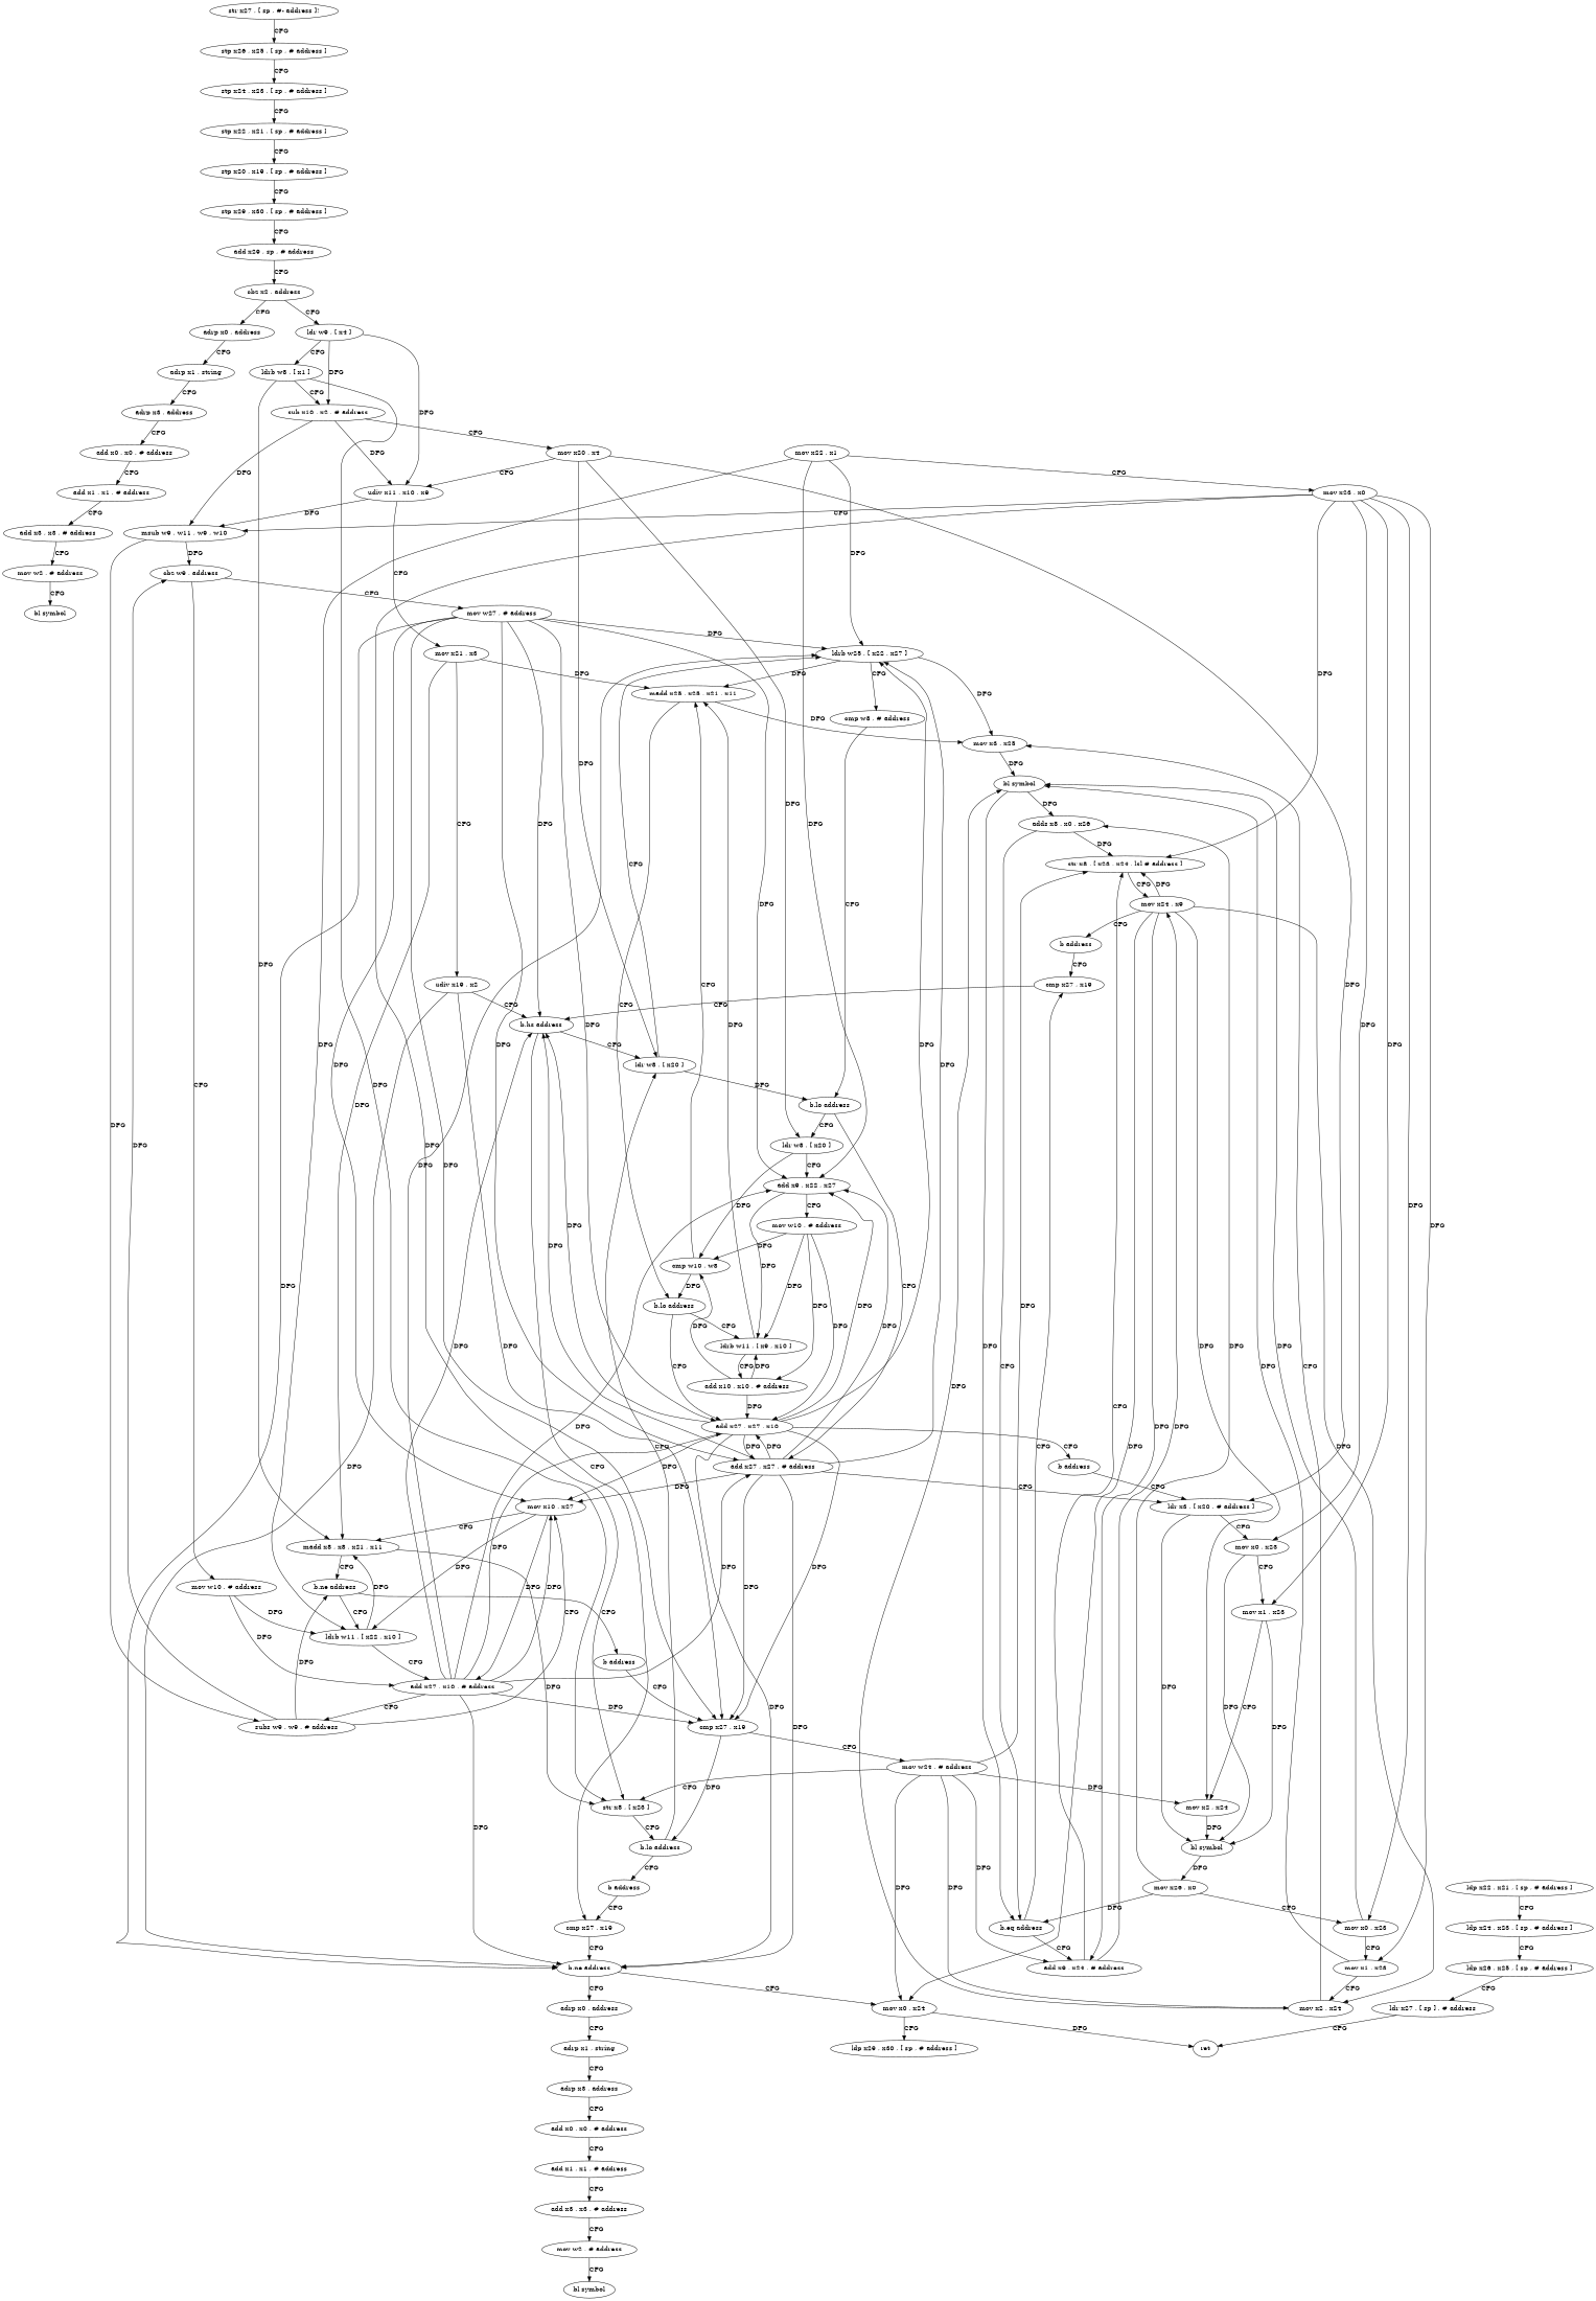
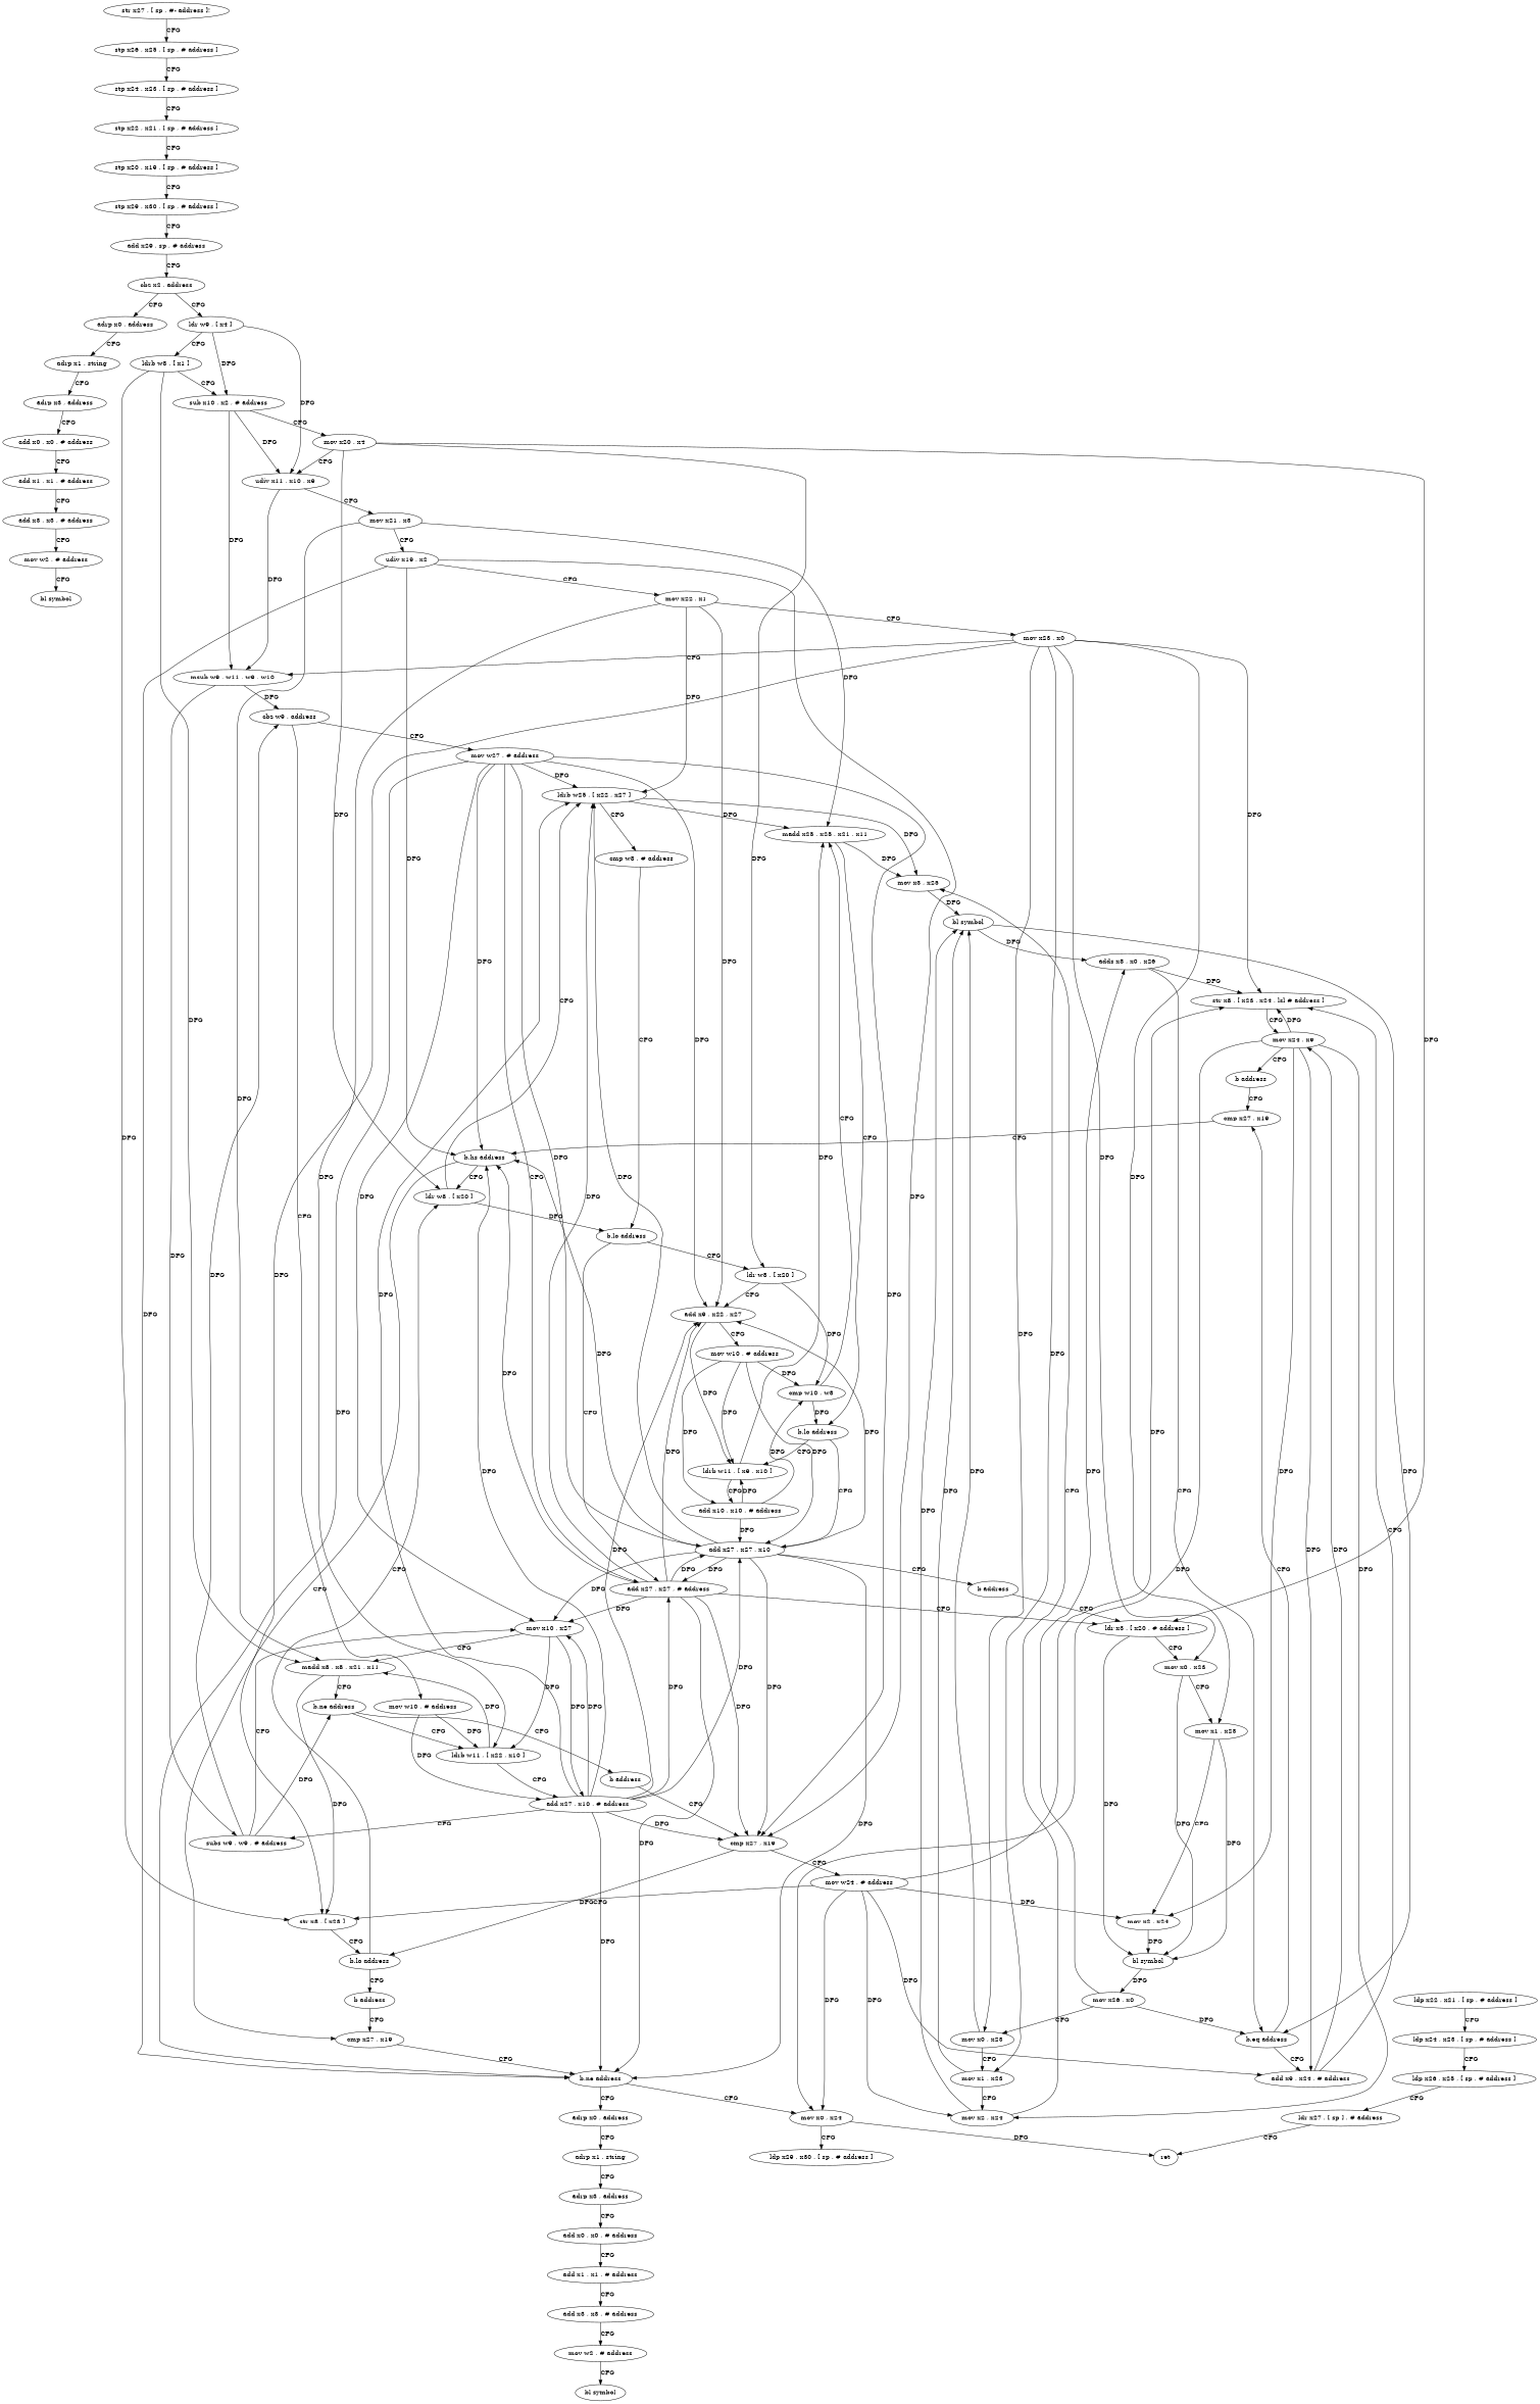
  digraph {
    n1 [label="str x27 , [ sp , #- address ]!"]
    n2 [label="stp x26 , x25 , [ sp , # address ]"]
    n3 [label="stp x24 , x23 , [ sp , # address ]"]
    n4 [label="stp x22 , x21 , [ sp , # address ]"]
    n5 [label="stp x20 , x19 , [ sp , # address ]"]
    n6 [label="stp x29 , x30 , [ sp , # address ]"]
    n7 [label="add x29 , sp , # address"]
    n8 [label="cbz x2 , address"]
    n9 [label="adrp x0 , address"]
    n10 [label="ldr w9 , [ x4 ]"]
    n11 [label="adrp x1 , string"]
    n12 [label="ldrb w8 , [ x1 ]"]
    n13 [label="udiv x11 , x10 , x9"]
    n14 [label="sub x10 , x2 , # address"]
    n15 [label="adrp x3 , address"]
    n16 [label="madd x8 , x8 , x21 , x11"]
    n17 [label="str x8 , [ x23 ]"]
    n18 [label="msub w9 , w11 , w9 , w10"]
    n19 [label="mov x21 , x3"]
    n20 [label="cbz w9 , address"]
    n21 [label="subs w9 , w9 , # address"]
    n22 [label="add x0 , x0 , # address"]
    n23 [label="add x1 , x1 , # address"]
    n24 [label="add x3 , x3 , # address"]
    n25 [label="mov w2 , # address"]
    n26 [label="bl symbol"]
    n27 [label="mov x20 , x4"]
    n28 [label="b.ne address"]
    n29 [label="b.lo address"]
    n30 [label="ldr w8 , [ x20 ]"]
    n31 [label="ldr w8 , [ x20 ]"]
    n32 [label="ldr x3 , [ x20 , # address ]"]
    n33 [label="ldrb w25 , [ x22 , x27 ]"]
    n34 [label="b.lo address"]
    n35 [label="add x9 , x22 , x27"]
    n36 [label="cmp w10 , w8"]
    n37 [label="mov x0 , x23"]
    n38 [label="bl symbol"]
    n39 [label="udiv x19 , x2"]
    n40 [label="madd x25 , x25 , x21 , x11"]
    n41 [label="mov x22 , x1"]
    n42 [label="cmp x27 , x19"]
    n43 [label="b.ne address"]
    n44 [label="b.hs address"]
    n45 [label="mov x3 , x25"]
    n46 [label="b.lo address"]
    n47 [label="mov x23 , x0"]
    n48 [label="ldrb w11 , [ x22 , x10 ]"]
    n49 [label="mov w24 , # address"]
    n50 [label="adrp x0 , address"]
    n51 [label="mov x0 , x24"]
    n52 [label="cmp x27 , x19"]
    n53 [label="str x8 , [ x23 , x24 , lsl # address ]"]
    n54 [label="mov x1 , x23"]
    n55 [label="mov x0 , x23"]
    n56 [label="mov x1 , x23"]
    n57 [label="add x27 , x10 , # address"]
    n58 [label="cmp w8 , # address"]
    n59 [label="mov w10 , # address"]
    n60 [label="ldrb w11 , [ x9 , x10 ]"]
    n61 [label="mov x24 , x9"]
    n62 [label="mov x2 , x24"]
    n63 [label="bl symbol"]
    n64 [label="mov x2 , x24"]
    n65 [label="mov w27 , # address"]
    n66 [label="mov w10 , # address"]
    n67 [label="mov x10 , x27"]
    n68 [label="add x27 , x27 , # address"]
    n69 [label="add x27 , x27 , x10"]
    n70 [label="b address"]
    n71 [label="add x9 , x24 , # address"]
    n72 [label="b address"]
    n73 [label="b address"]
    n74 [label="mov x26 , x0"]
    n75 [label="add x10 , x10 , # address"]
    n76 [label="adrp x1 , string"]
    n77 [label="ldp x29 , x30 , [ sp , # address ]"]
    n78 [label=ret]
    n79 [label="adrp x3 , address"]
    n80 [label="cmp x27 , x19"]
    n81 [label="b address"]
    n82 [label="add x0 , x0 , # address"]
    n83 [label="add x1 , x1 , # address"]
    n84 [label="add x3 , x3 , # address"]
    n85 [label="mov w2 , # address"]
    n86 [label="bl symbol"]
    n87 [label="ldp x22 , x21 , [ sp , # address ]"]
    n88 [label="ldp x24 , x23 , [ sp , # address ]"]
    n89 [label="ldp x26 , x25 , [ sp , # address ]"]
    n90 [label="ldr x27 , [ sp ] , # address"]
    n91 [label="adds x8 , x0 , x26"]
    n92 [label="b.eq address"]
    n1 -> n2 [label=CFG]
    n2 -> n3 [label=CFG]
    n3 -> n4 [label=CFG]
    n4 -> n5 [label=CFG]
    n5 -> n6 [label=CFG]
    n6 -> n7 [label=CFG]
    n7 -> n8 [label=CFG]
    n8 -> n9 [label=CFG]
    n8 -> n10 [label=CFG]
    n9 -> n11 [label=CFG]
    n10 -> n12 [label=CFG]
    n10 -> n13 [label=DFG]
    n10 -> n14 [label=DFG]
    n11 -> n15 [label=CFG]
    n12 -> n14 [label=CFG]
    n12 -> n16 [label=DFG]
    n12 -> n17 [label=DFG]
    n13 -> n18 [label=DFG]
    n13 -> n19 [label=CFG]
    n14 -> n13 [label=DFG]
    n14 -> n18 [label=DFG]
    n14 -> n27 [label=CFG]
    n15 -> n22 [label=CFG]
    n16 -> n17 [label=DFG]
    n16 -> n28 [label=CFG]
    n17 -> n29 [label=CFG]
    n18 -> n20 [label=DFG]
    n18 -> n21 [label=DFG]
    n19 -> n16 [label=DFG]
    n19 -> n39 [label=CFG]
    n19 -> n40 [label=DFG]
    n20 -> n65 [label=CFG]
    n20 -> n66 [label=CFG]
    n21 -> n20 [label=DFG]
    n21 -> n28 [label=DFG]
    n21 -> n67 [label=CFG]
    n22 -> n23 [label=CFG]
    n23 -> n24 [label=CFG]
    n24 -> n25 [label=CFG]
    n25 -> n26 [label=CFG]
    n27 -> n13 [label=CFG]
    n27 -> n30 [label=DFG]
    n27 -> n31 [label=DFG]
    n27 -> n32 [label=DFG]
    n28 -> n48 [label=CFG]
    n28 -> n73 [label=CFG]
    n29 -> n30 [label=CFG]
    n29 -> n72 [label=CFG]
    n30 -> n33 [label=CFG]
    n30 -> n34 [label=DFG]
    n31 -> n35 [label=CFG]
    n31 -> n36 [label=DFG]
    n32 -> n37 [label=CFG]
    n32 -> n38 [label=DFG]
    n33 -> n40 [label=DFG]
    n33 -> n45 [label=DFG]
    n33 -> n58 [label=CFG]
    n34 -> n31 [label=CFG]
    n34 -> n68 [label=CFG]
    n35 -> n59 [label=CFG]
    n35 -> n60 [label=DFG]
    n36 -> n40 [label=CFG]
    n36 -> n46 [label=DFG]
    n37 -> n38 [label=DFG]
    n37 -> n54 [label=CFG]
    n38 -> n74 [label=DFG]
+   n39 -> n41 [label=CFG]
    n39 -> n42 [label=DFG]
    n39 -> n43 [label=DFG]
-   n39 -> n44 [label=CFG]
+   n39 -> n44 [label=DFG]
    n40 -> n45 [label=DFG]
    n40 -> n46 [label=CFG]
    n41 -> n33 [label=DFG]
    n41 -> n35 [label=DFG]
    n41 -> n47 [label=CFG]
    n41 -> n48 [label=DFG]
    n42 -> n29 [label=DFG]
    n42 -> n49 [label=CFG]
    n43 -> n50 [label=CFG]
    n43 -> n51 [label=CFG]
    n44 -> n30 [label=CFG]
    n44 -> n52 [label=CFG]
    n45 -> n63 [label=DFG]
    n46 -> n60 [label=CFG]
    n46 -> n69 [label=CFG]
    n47 -> n17 [label=DFG]
    n47 -> n18 [label=CFG]
    n47 -> n37 [label=DFG]
    n47 -> n53 [label=DFG]
    n47 -> n54 [label=DFG]
    n47 -> n55 [label=DFG]
    n47 -> n56 [label=DFG]
    n48 -> n16 [label=DFG]
    n48 -> n57 [label=CFG]
    n49 -> n17 [label=CFG]
    n49 -> n51 [label=DFG]
    n49 -> n53 [label=DFG]
    n49 -> n62 [label=DFG]
    n49 -> n64 [label=DFG]
    n49 -> n71 [label=DFG]
    n50 -> n76 [label=CFG]
    n51 -> n77 [label=CFG]
    n51 -> n78 [label=DFG]
    n52 -> n43 [label=CFG]
    n53 -> n61 [label=CFG]
    n54 -> n38 [label=DFG]
    n54 -> n62 [label=CFG]
    n55 -> n56 [label=CFG]
    n55 -> n63 [label=DFG]
    n56 -> n63 [label=DFG]
    n56 -> n64 [label=CFG]
    n57 -> n21 [label=CFG]
    n57 -> n33 [label=DFG]
    n57 -> n35 [label=DFG]
    n57 -> n42 [label=DFG]
    n57 -> n43 [label=DFG]
    n57 -> n44 [label=DFG]
    n57 -> n67 [label=DFG]
    n57 -> n68 [label=DFG]
    n57 -> n69 [label=DFG]
    n58 -> n34 [label=CFG]
    n59 -> n36 [label=DFG]
    n59 -> n60 [label=DFG]
    n59 -> n69 [label=DFG]
    n59 -> n75 [label=DFG]
    n60 -> n40 [label=DFG]
    n60 -> n75 [label=CFG]
    n61 -> n51 [label=DFG]
    n61 -> n53 [label=DFG]
    n61 -> n62 [label=DFG]
    n61 -> n64 [label=DFG]
    n61 -> n71 [label=DFG]
    n61 -> n81 [label=CFG]
    n62 -> n38 [label=DFG]
    n63 -> n91 [label=DFG]
    n63 -> n92 [label=DFG]
    n64 -> n45 [label=CFG]
    n64 -> n63 [label=DFG]
    n65 -> n33 [label=DFG]
    n65 -> n35 [label=DFG]
    n65 -> n42 [label=DFG]
    n65 -> n43 [label=DFG]
    n65 -> n44 [label=DFG]
    n65 -> n67 [label=DFG]
-   n65 -> n68 [label=DFG]
+   n65 -> n68 [label=CFG]
    n65 -> n69 [label=DFG]
    n66 -> n48 [label=DFG]
    n66 -> n57 [label=DFG]
    n67 -> n16 [label=CFG]
    n67 -> n48 [label=DFG]
    n67 -> n57 [label=DFG]
    n68 -> n32 [label=CFG]
    n68 -> n33 [label=DFG]
    n68 -> n35 [label=DFG]
    n68 -> n42 [label=DFG]
    n68 -> n43 [label=DFG]
    n68 -> n44 [label=DFG]
    n68 -> n67 [label=DFG]
    n68 -> n69 [label=DFG]
    n69 -> n33 [label=DFG]
    n69 -> n35 [label=DFG]
    n69 -> n42 [label=DFG]
    n69 -> n43 [label=DFG]
    n69 -> n44 [label=DFG]
    n69 -> n67 [label=DFG]
    n69 -> n68 [label=DFG]
    n69 -> n70 [label=CFG]
    n70 -> n32 [label=CFG]
    n71 -> n53 [label=CFG]
    n71 -> n61 [label=DFG]
    n72 -> n52 [label=CFG]
    n73 -> n42 [label=CFG]
    n74 -> n55 [label=CFG]
    n74 -> n91 [label=DFG]
    n74 -> n92 [label=DFG]
    n75 -> n36 [label=DFG]
    n75 -> n60 [label=DFG]
    n75 -> n69 [label=DFG]
    n76 -> n79 [label=CFG]
    n79 -> n82 [label=CFG]
    n80 -> n44 [label=CFG]
    n81 -> n80 [label=CFG]
    n82 -> n83 [label=CFG]
    n83 -> n84 [label=CFG]
    n84 -> n85 [label=CFG]
    n85 -> n86 [label=CFG]
    n87 -> n88 [label=CFG]
    n88 -> n89 [label=CFG]
    n89 -> n90 [label=CFG]
    n90 -> n78 [label=CFG]
    n91 -> n53 [label=DFG]
    n91 -> n92 [label=CFG]
    n92 -> n71 [label=CFG]
    n92 -> n80 [label=CFG]
  }
